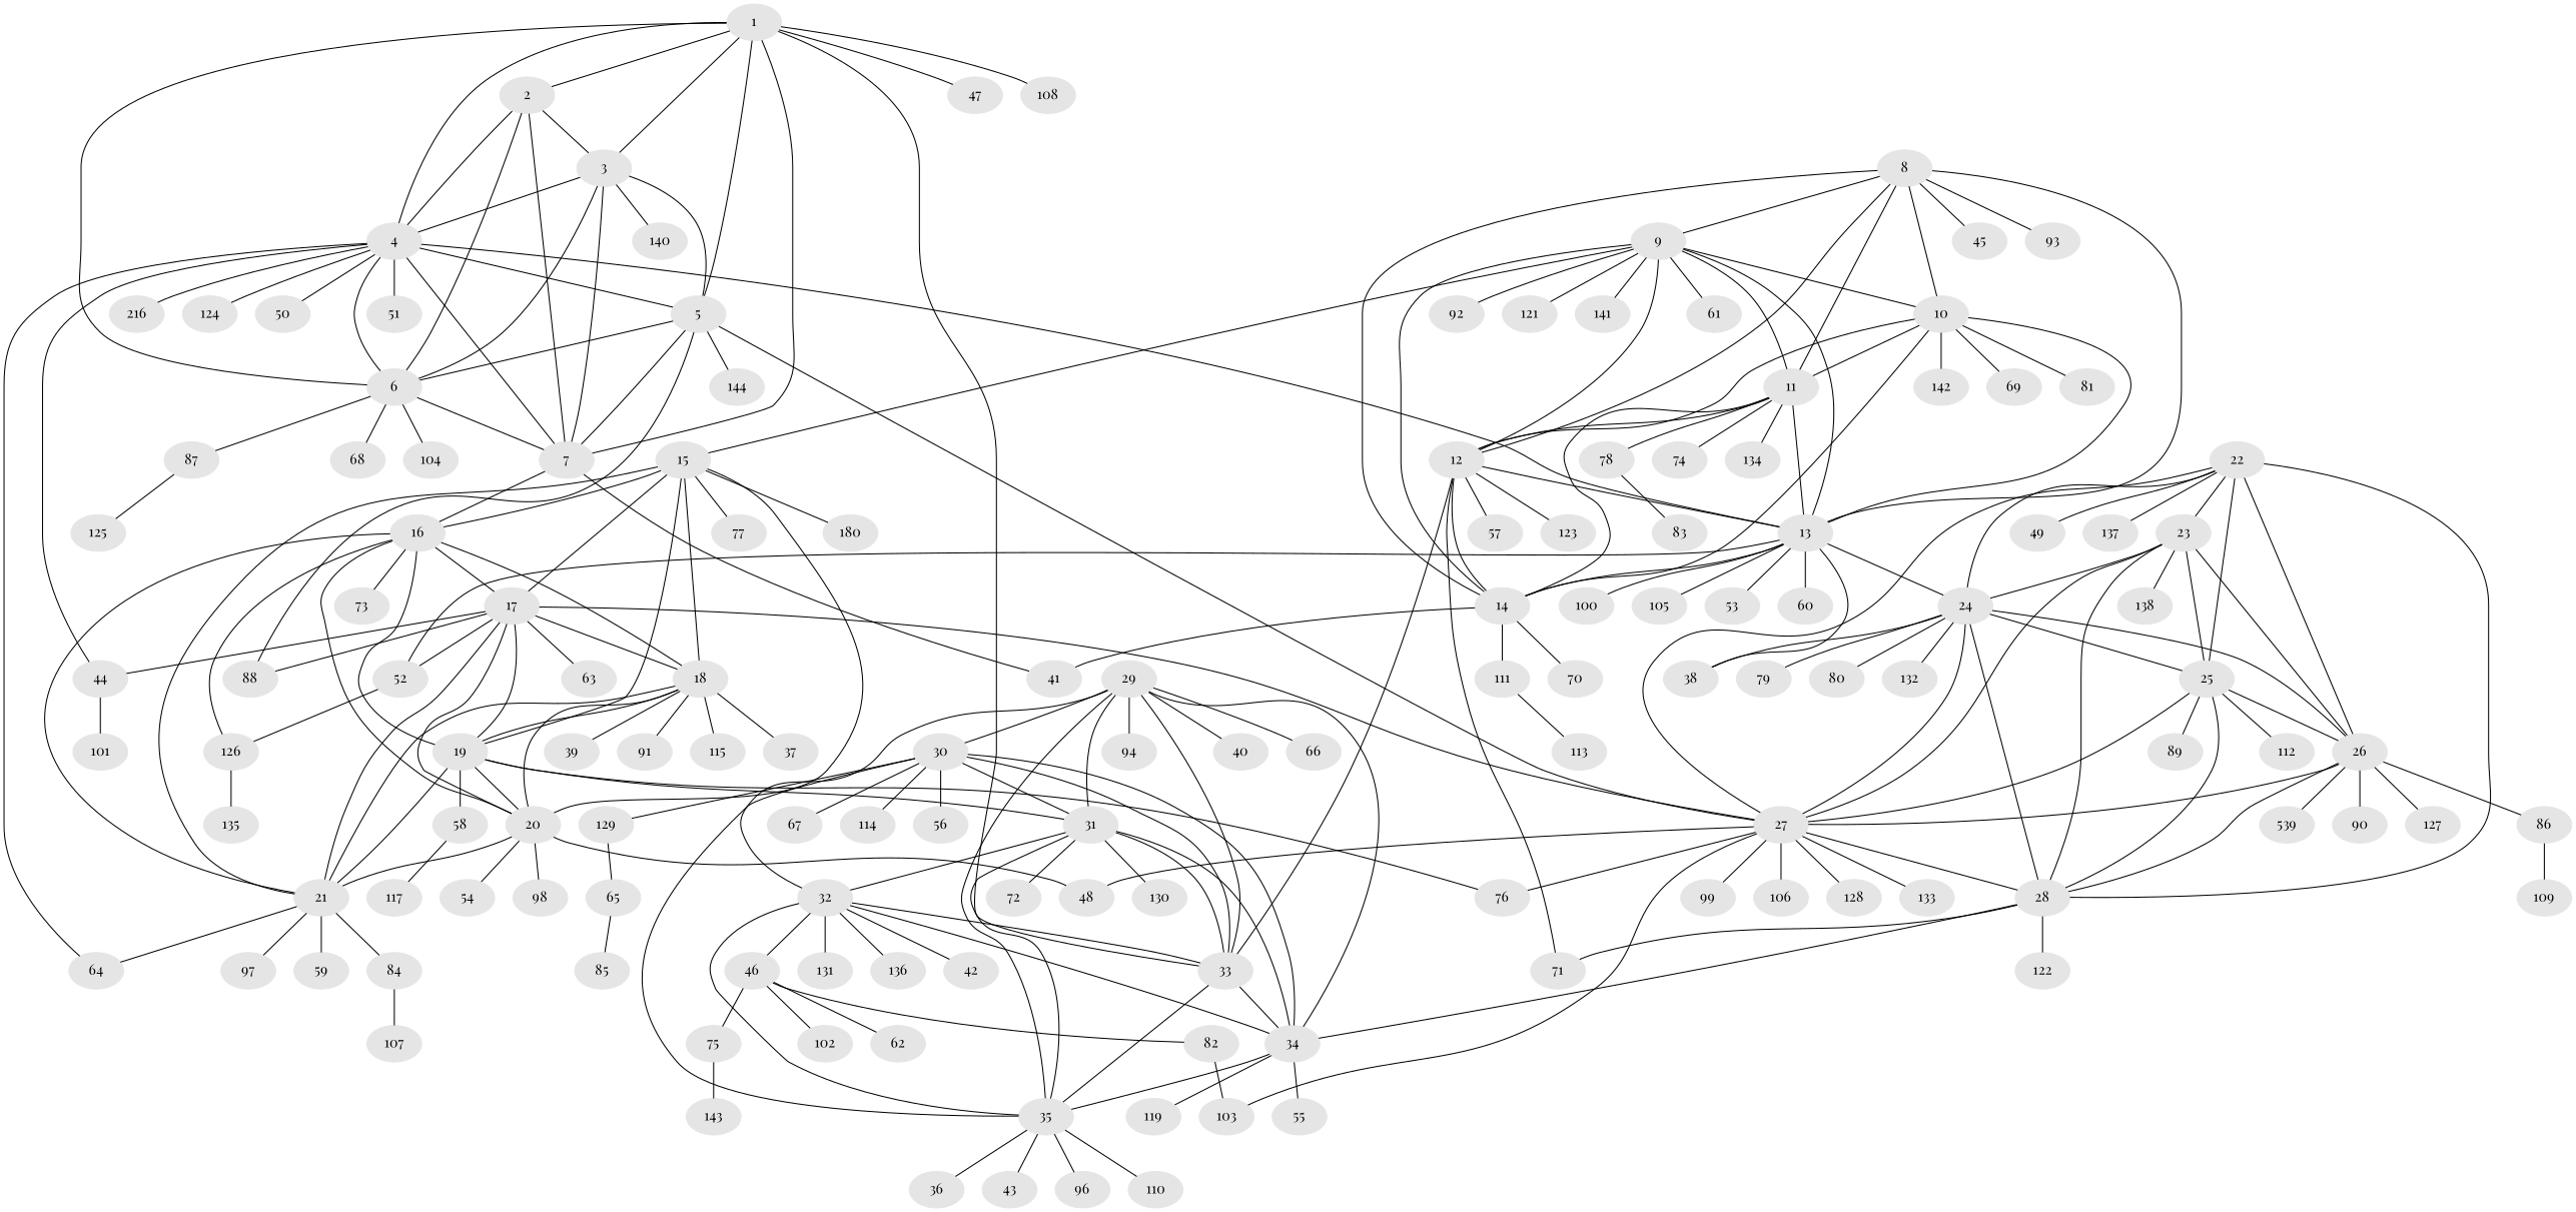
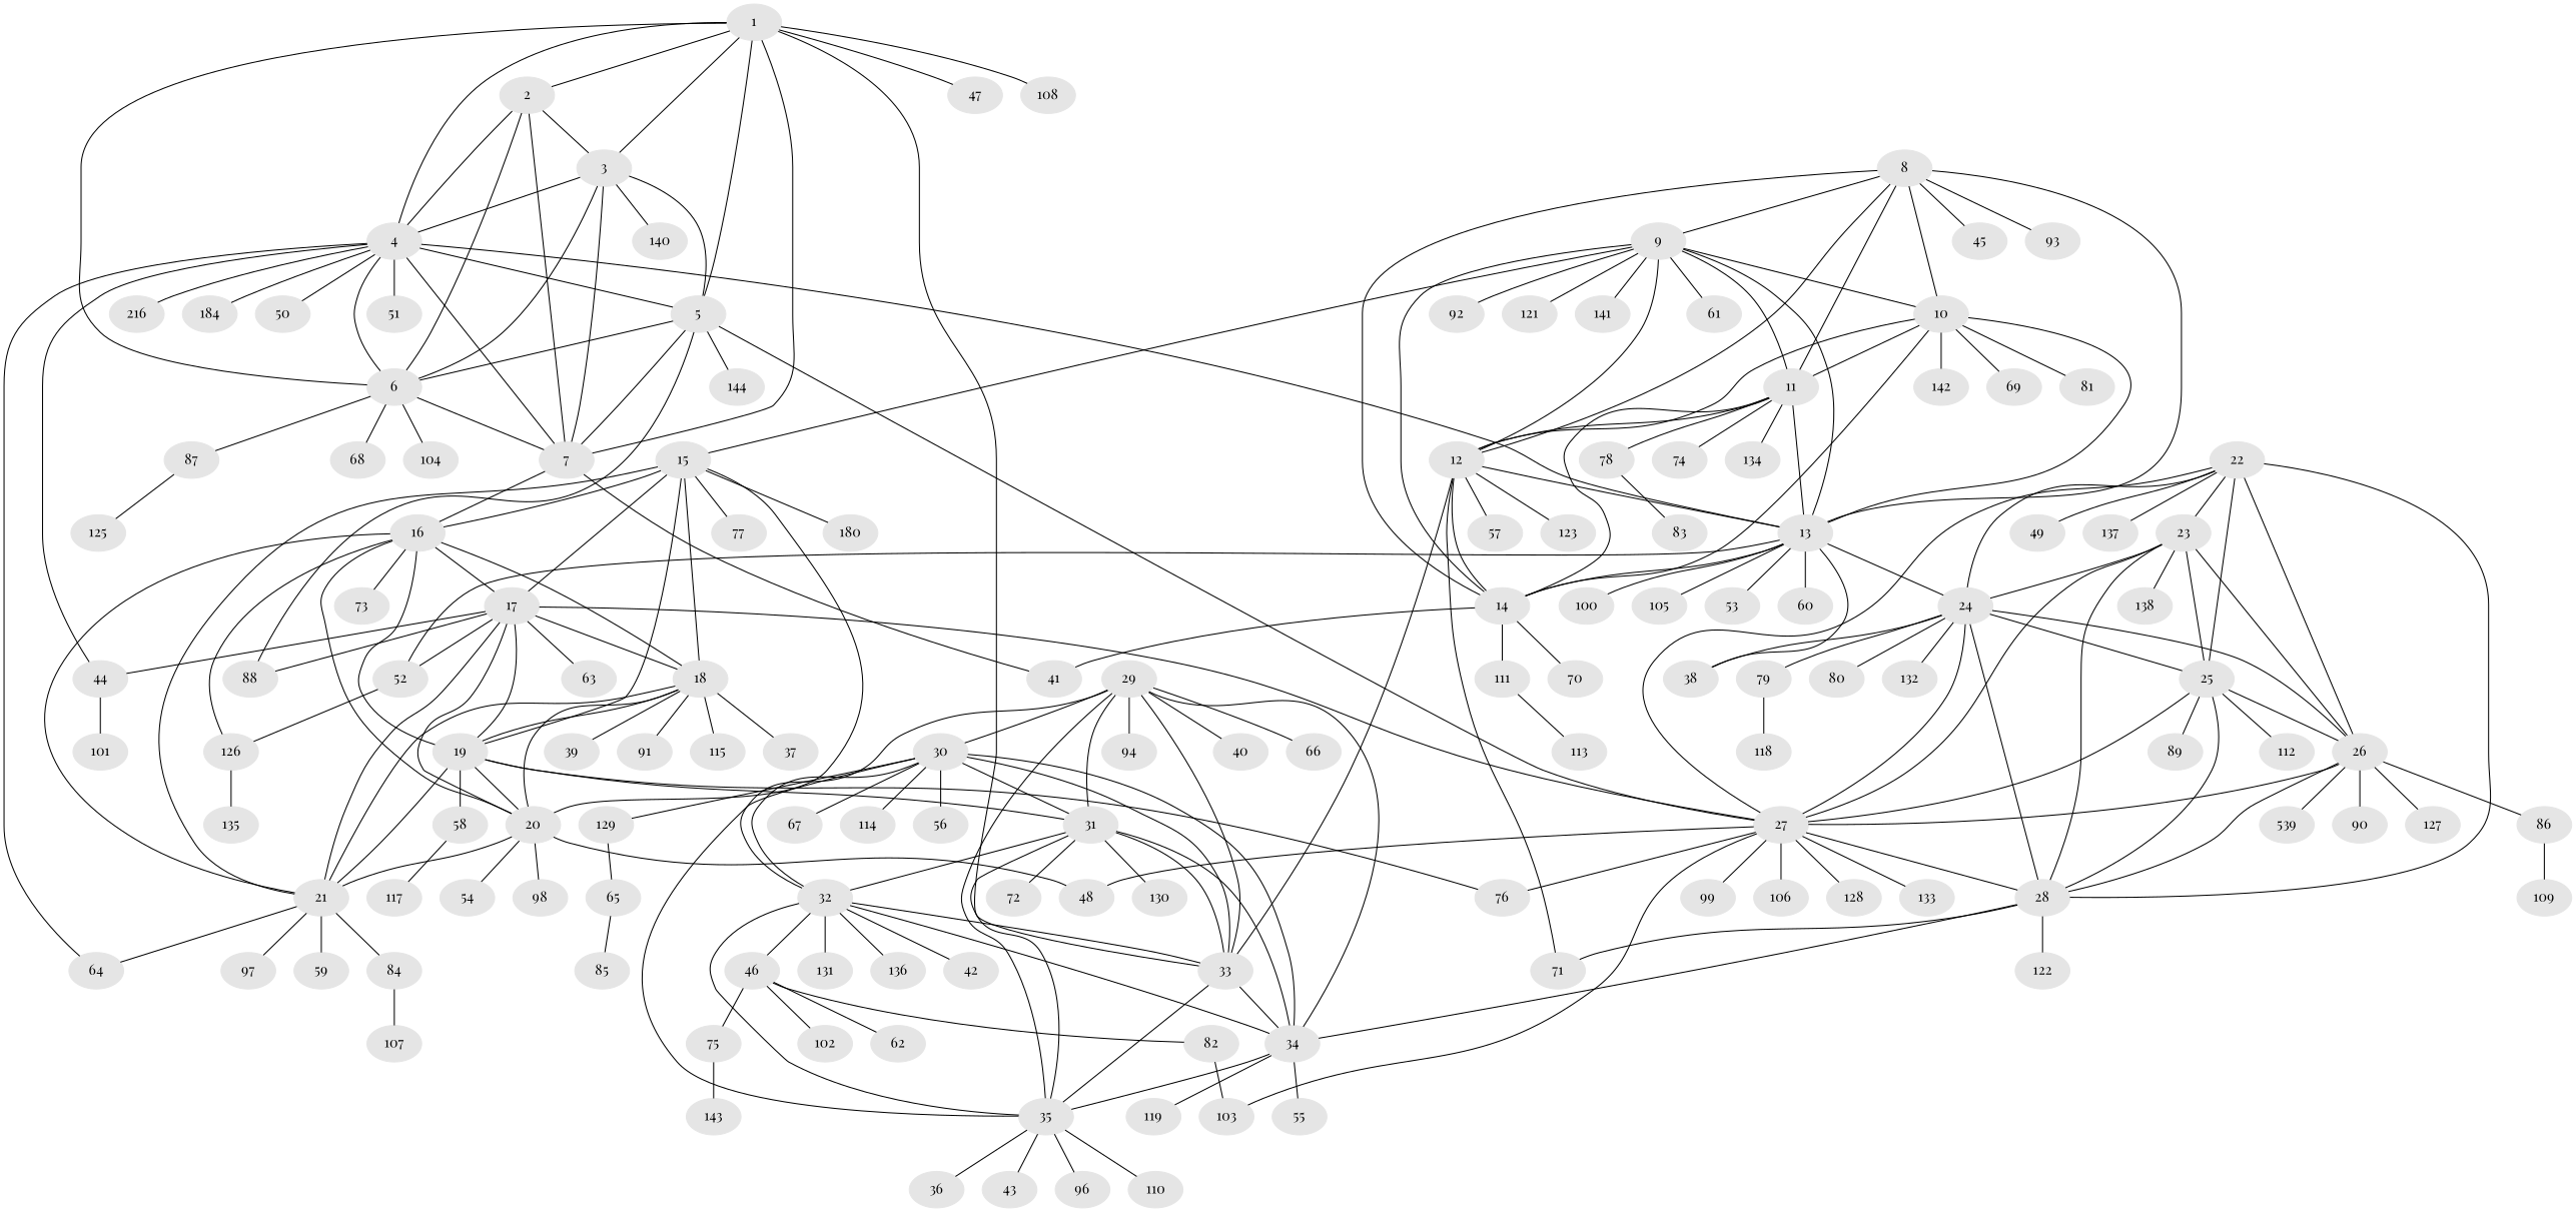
  graph {
    fontname="Playfair Display"
    node [color=gray90 fontname="Playfair Display" style=filled]
    edge [fontname="Playfair Display"]
    1
    2
    3
    4
    5
    6
    7
    33
    47
    108
    140
    13
    44
    50
    51
    64
    n17 [label=216]
-   124
+   124 [label=184]
    27
    88
    144
    68
    87
    104
    16
    41
    34
    35
    14
    24
    38
    52
    53
    60
    100
    105
    101
    76
    48
    28
    99
    103
    106
    128
    133
    125
    17
    18
    19
    20
    21
    73
    126
    8
    9
    10
    11
    12
    45
    93
    15
    61
    92
    121
    141
    69
    81
    142
    74
    78
    134
    57
    71
    123
    70
    111
    77
    n78 [label=180]
    83
    25
    26
    79
    80
    132
    113
    63
    37
    39
    91
    115
    31
    58
    54
    98
    59
    84
    97
    135
    32
    72
    130
    117
    107
    22
    23
    49
    137
    138
    89
    112
    86
    90
    127
    n114 [label=539]
    122
+   118
    109
    55
    119
    29
    30
    40
    66
    94
    56
    67
    114
    129
    42
    46
    131
    136
    36
    43
    96
    110
    65
    62
    75
    82
    102
    85
    143
    1 -- 2
    1 -- 3
    1 -- 4
    1 -- 5
    1 -- 6
    1 -- 7
    1 -- 33
    1 -- 47
    1 -- 108
    2 -- 3
    2 -- 4
    2 -- 6
    2 -- 7
    3 -- 4
    3 -- 5
    3 -- 6
    3 -- 7
    3 -- 140
    4 -- 5
    4 -- 6
    4 -- 7
    4 -- 13
    4 -- 44
    4 -- 50
    4 -- 51
    4 -- 64
    4 -- n17
    4 -- 124
    5 -- 6
    5 -- 7
    5 -- 27
    5 -- 88
    5 -- 144
    6 -- 7
    6 -- 68
    6 -- 87
    6 -- 104
    7 -- 16
    7 -- 41
    33 -- 34
    33 -- 35
    13 -- 14
    13 -- 24
    13 -- 38
    13 -- 52
    13 -- 53
    13 -- 60
    13 -- 100
    13 -- 105
    44 -- 101
    27 -- 76
    27 -- 48
    27 -- 28
    27 -- 99
    27 -- 103
    27 -- 106
    27 -- 128
    27 -- 133
    87 -- 125
    16 -- 17
    16 -- 18
    16 -- 19
    16 -- 20
    16 -- 21
    16 -- 73
    16 -- 126
    34 -- 35
    34 -- 55
    34 -- 119
    35 -- 36
    35 -- 43
    35 -- 96
    35 -- 110
    14 -- 41
    14 -- 70
    14 -- 111
    24 -- 27
    24 -- 38
    24 -- 28
    24 -- 25
    24 -- 26
    24 -- 79
    24 -- 80
    24 -- 132
    52 -- 126
    28 -- 34
    28 -- 71
    28 -- 122
    17 -- 44
    17 -- 27
    17 -- 88
    17 -- 52
    17 -- 18
    17 -- 19
    17 -- 20
    17 -- 21
    17 -- 63
    18 -- 19
    18 -- 20
    18 -- 21
    18 -- 37
    18 -- 39
    18 -- 91
    18 -- 115
    19 -- 76
    19 -- 20
    19 -- 21
    19 -- 31
    19 -- 58
    20 -- 48
    20 -- 21
    20 -- 54
    20 -- 98
    21 -- 64
    21 -- 59
    21 -- 84
    21 -- 97
    126 -- 135
    8 -- 13
    8 -- 14
    8 -- 9
    8 -- 10
    8 -- 11
    8 -- 12
    8 -- 45
    8 -- 93
    9 -- 13
    9 -- 14
    9 -- 10
    9 -- 11
    9 -- 12
    9 -- 15
    9 -- 61
    9 -- 92
    9 -- 121
    9 -- 141
    10 -- 13
    10 -- 14
    10 -- 11
    10 -- 12
    10 -- 69
    10 -- 81
    10 -- 142
    11 -- 13
    11 -- 14
    11 -- 12
    11 -- 74
    11 -- 78
    11 -- 134
    12 -- 33
    12 -- 13
    12 -- 14
    12 -- 57
    12 -- 71
    12 -- 123
    15 -- 16
    15 -- 17
    15 -- 18
    15 -- 19
    15 -- 20
    15 -- 21
    15 -- 77
    15 -- n78
    78 -- 83
    111 -- 113
    25 -- 27
    25 -- 28
    25 -- 26
    25 -- 89
    25 -- 112
    26 -- 27
    26 -- 28
    26 -- 86
    26 -- 90
    26 -- 127
    26 -- n114
+   79 -- 118
    31 -- 33
    31 -- 34
    31 -- 35
    31 -- 32
    31 -- 72
    31 -- 130
    58 -- 117
    84 -- 107
    32 -- 33
    32 -- 34
    32 -- 35
    32 -- 42
    32 -- 46
    32 -- 131
    32 -- 136
    22 -- 27
    22 -- 24
    22 -- 28
    22 -- 25
    22 -- 26
    22 -- 23
    22 -- 49
    22 -- 137
    23 -- 27
    23 -- 24
    23 -- 28
    23 -- 25
    23 -- 26
    23 -- 138
    86 -- 109
    29 -- 33
    29 -- 34
    29 -- 35
    29 -- 31
    29 -- 32
    29 -- 30
    29 -- 40
    29 -- 66
    29 -- 94
    30 -- 33
    30 -- 34
    30 -- 35
    30 -- 31
+   30 -- 32
    30 -- 56
    30 -- 67
    30 -- 114
    30 -- 129
    129 -- 65
    46 -- 62
    46 -- 75
    46 -- 82
    46 -- 102
    65 -- 85
    75 -- 143
    82 -- 103
  }
